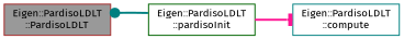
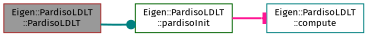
  digraph {
    fontname="Fira Sans"
    rankdir=LR
    node [fillcolor=white fontname="Fira Sans" fontsize=10 shape=box style=filled]
    edge [fontname="Fira Sans" fontsize=10 labelfontname=Helvetica labelfontsize=10 style=bold]
    n1 [color=brown fillcolor=grey60 fontcolor=black height=0.2 label="Eigen::PardisoLDLT\l::PardisoLDLT" width=0.4]
    n2 [color=darkgreen height=0.2 label="Eigen::PardisoLDLT\l::pardisoInit" width=0.4]
    n3 [color=teal height=0.2 label="Eigen::PardisoLDLT\l::compute" width=0.4]
-   n2 -> n1 [arrowhead=dot color=teal]
+   n1 -> n2 [arrowhead=dot color=teal]
    n2 -> n3 [arrowhead=tee color=deeppink]
  }
